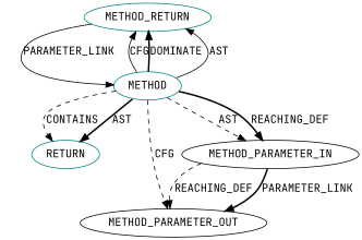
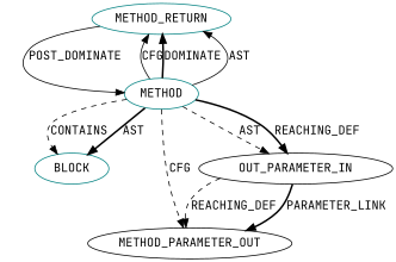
  digraph {
    fontname="JetBrains Mono"
    node [CODE="<empty>" EVALUATION_STRATEGY=BY_VALUE ORDER=1 TYPE_FULL_NAME=ANY color=teal fontname="JetBrains Mono"]
    edge [fontname="JetBrains Mono" style=bold]
    n1 [CODE=RET ORDER=2 label=METHOD_RETURN]
    n2 [AST_PARENT_FULL_NAME="<global>" AST_PARENT_TYPE=NAMESPACE_BLOCK FILENAME="<empty>" FULL_NAME=dev_hold IS_EXTERNAL=true NAME=dev_hold ORDER=0 label=METHOD EVALUATION_STRATEGY="" TYPE_FULL_NAME=""]
-   n3 [ARGUMENT_INDEX=1 label=RETURN EVALUATION_STRATEGY=""]
+   n3 [ARGUMENT_INDEX=1 label=BLOCK EVALUATION_STRATEGY=""]
    n4 [CODE=p1 INDEX=1 IS_VARIADIC=false NAME=p1 color=black label=METHOD_PARAMETER_OUT]
-   n5 [CODE=p1 INDEX=1 IS_VARIADIC=false NAME=p1 color=black label=METHOD_PARAMETER_IN]
-   n1 -> n2 [label=PARAMETER_LINK style=solid]
+   n5 [CODE=p1 INDEX=1 IS_VARIADIC=false NAME=p1 color=black label=OUT_PARAMETER_IN]
+   n1 -> n2 [label=POST_DOMINATE style=solid]
    n2 -> n1 [label=CFG style=solid]
    n2 -> n1 [label=DOMINATE]
    n2 -> n1 [label=AST style=solid]
    n2 -> n3 [label=CONTAINS style=dashed]
    n2 -> n3 [label=AST]
    n2 -> n4 [label=CFG style=dashed]
    n2 -> n5 [label=AST style=dashed]
    n2 -> n5 [label=REACHING_DEF]
    n5 -> n4 [VARIABLE=p1 label=REACHING_DEF style=dashed]
    n5 -> n4 [label=PARAMETER_LINK]
  }
